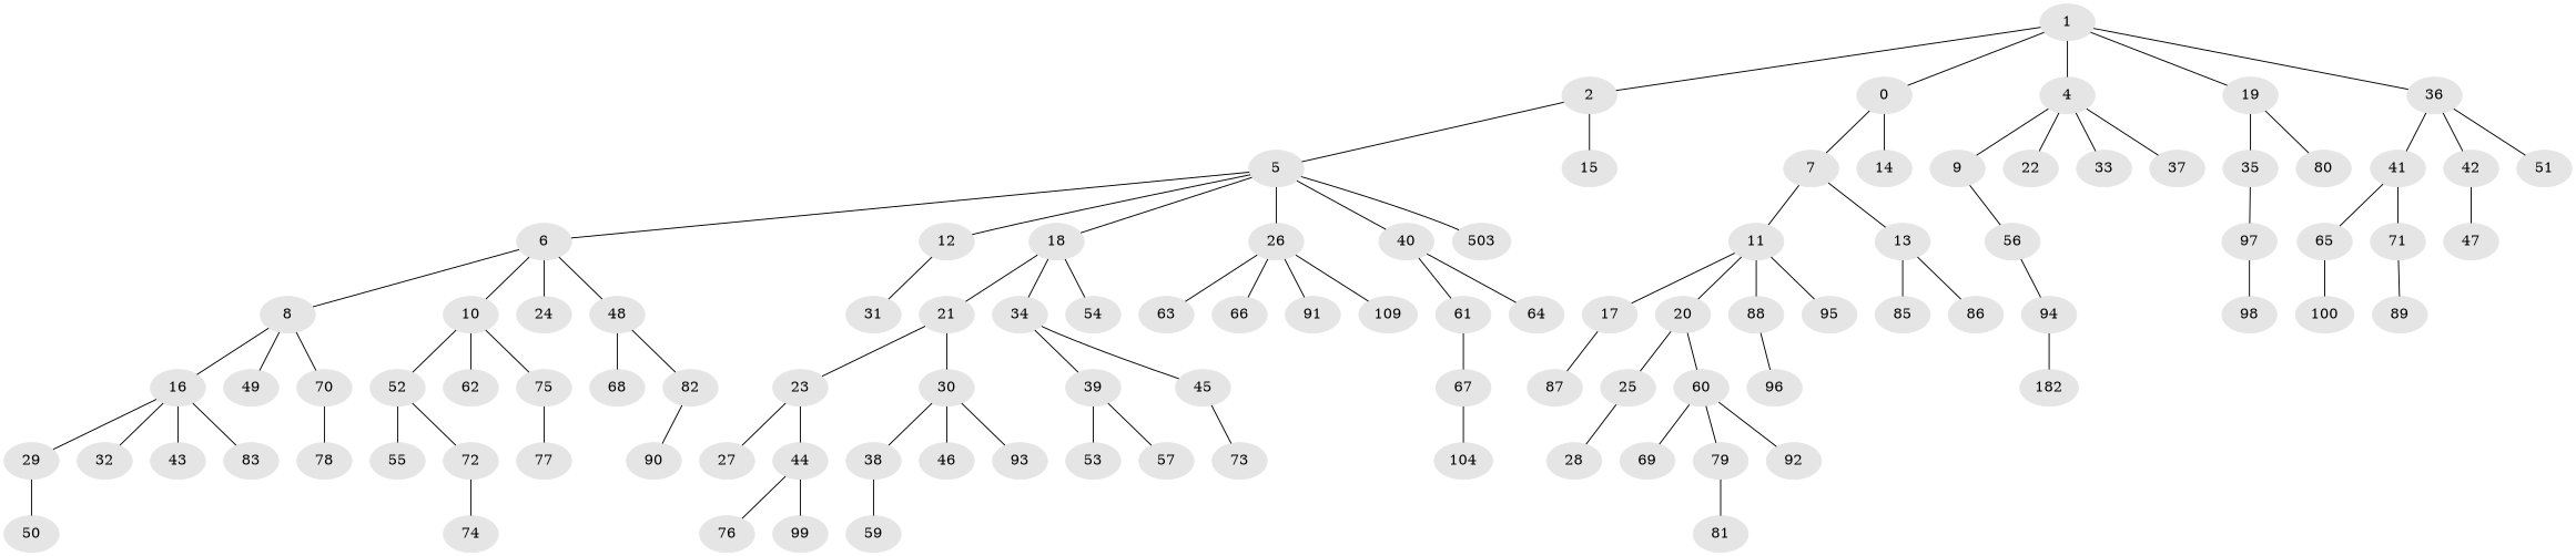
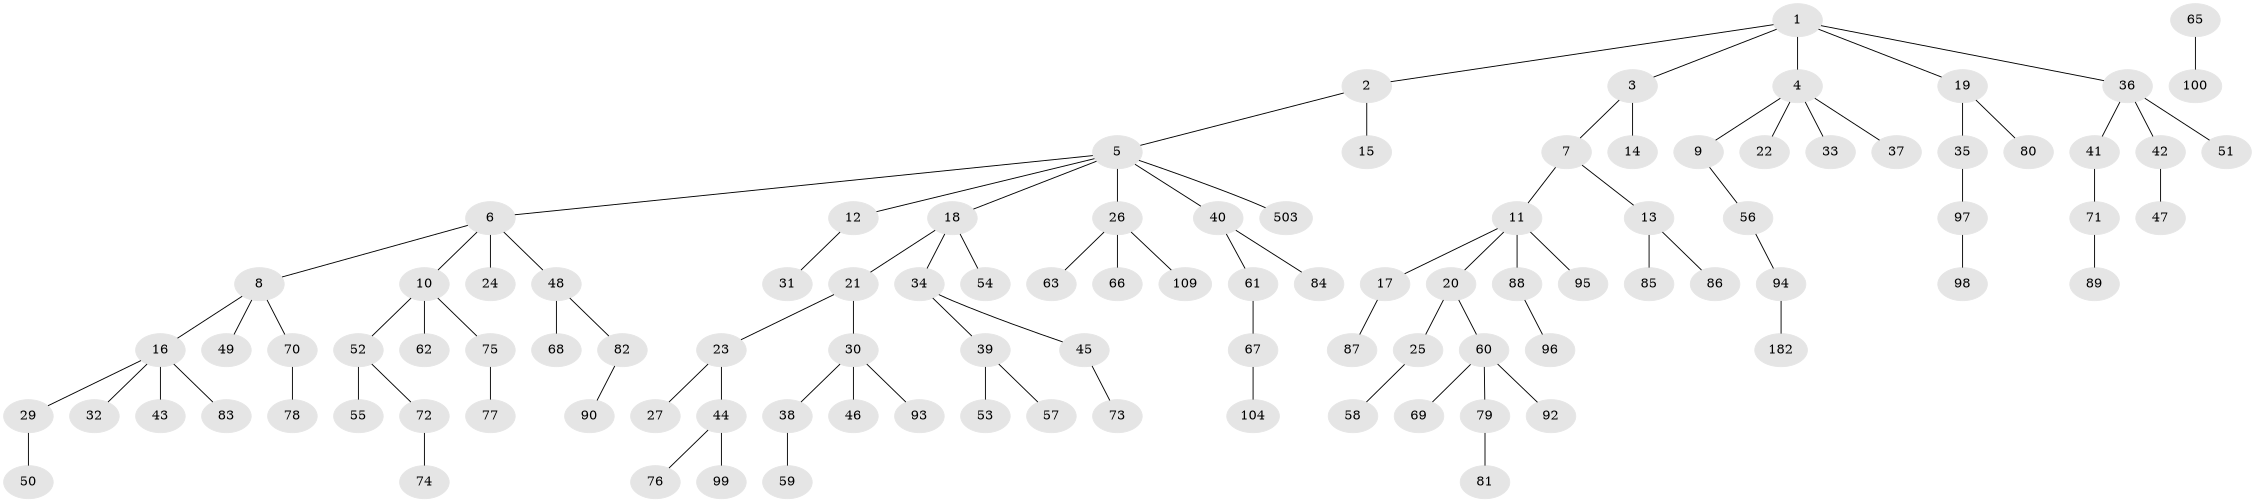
  graph {
    node [color=gray90 style=filled]
    1
    2
-   3 [label=0]
+   3
    4
    19
    36
    5
    15
    7
    14
    9
    22
    33
    37
    35
    80
    41
    42
    51
    6
    12
    18
    26
    40
    n25 [label=503]
    11
    13
    56
    8
    10
    24
    48
    31
    21
    34
    54
    63
    66
-   91
    n40 [label=109]
    61
-   84 [label=64]
+   84
    16
    49
    70
    52
    62
    75
    68
    82
    17
    20
    88
    95
    85
    86
    29
    32
    43
    83
    94
    55
    72
    77
    87
    25
    60
    96
    50
    78
    23
    30
    39
    45
    97
-   28
+   28 [label=58]
    69
    79
    92
    27
    44
    38
    46
    93
    76
    99
    59
    53
    57
    73
    98
    65
    71
    47
    67
    100
    89
    90
    74
    n100 [label=182]
    81
    104
    1 -- 2
    1 -- 3
    1 -- 4
    1 -- 19
    1 -- 36
    2 -- 5
    2 -- 15
    3 -- 7
    3 -- 14
    4 -- 9
    4 -- 22
    4 -- 33
    4 -- 37
    19 -- 35
    19 -- 80
    36 -- 41
    36 -- 42
    36 -- 51
    5 -- 6
    5 -- 12
    5 -- 18
    5 -- 26
    5 -- 40
    5 -- n25
    7 -- 11
    7 -- 13
    9 -- 56
    35 -- 97
-   41 -- 65
    41 -- 71
    42 -- 47
    6 -- 8
    6 -- 10
    6 -- 24
    6 -- 48
    12 -- 31
    18 -- 21
    18 -- 34
    18 -- 54
    26 -- 63
    26 -- 66
-   26 -- 91
    26 -- n40
    40 -- 61
    40 -- 84
    11 -- 17
    11 -- 20
    11 -- 88
    11 -- 95
    13 -- 85
    13 -- 86
    56 -- 94
    8 -- 16
    8 -- 49
    8 -- 70
    10 -- 52
    10 -- 62
    10 -- 75
    48 -- 68
    48 -- 82
    21 -- 23
    21 -- 30
    34 -- 39
    34 -- 45
    61 -- 67
    16 -- 29
    16 -- 32
    16 -- 43
    16 -- 83
    70 -- 78
    52 -- 55
    52 -- 72
    75 -- 77
    82 -- 90
    17 -- 87
    20 -- 25
    20 -- 60
    88 -- 96
    29 -- 50
    94 -- n100
    72 -- 74
    25 -- 28
    60 -- 69
    60 -- 79
    60 -- 92
    23 -- 27
    23 -- 44
    30 -- 38
    30 -- 46
    30 -- 93
    39 -- 53
    39 -- 57
    45 -- 73
    97 -- 98
    79 -- 81
    44 -- 76
    44 -- 99
    38 -- 59
    65 -- 100
    71 -- 89
    67 -- 104
  }
